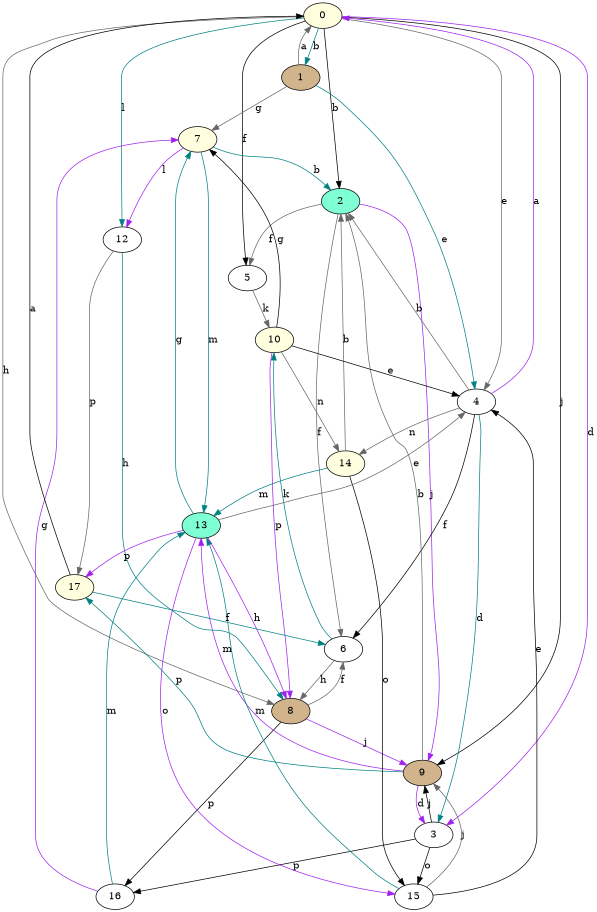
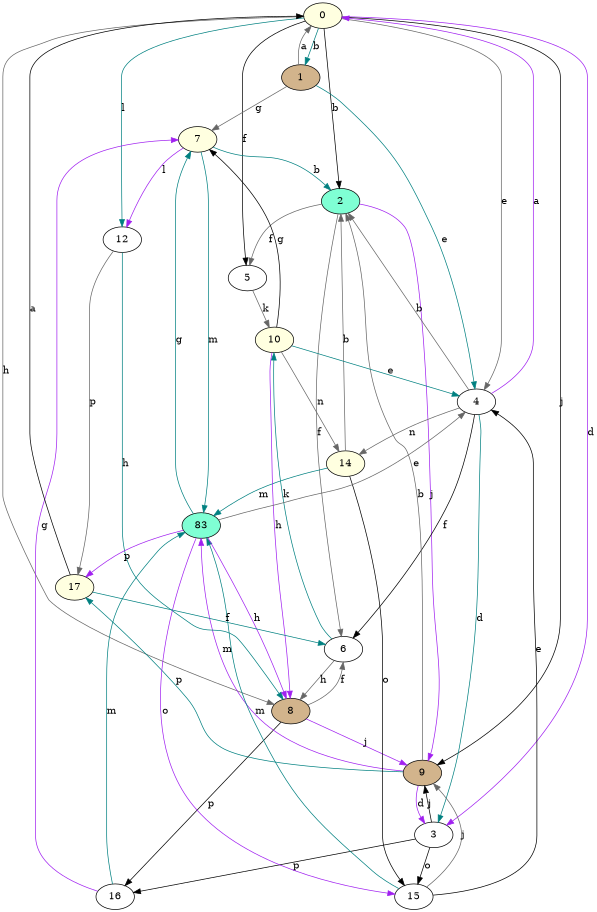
  strict digraph {
    node [fillcolor=white style=filled]
    edge [color=gray40]
    0 [fillcolor=lightyellow]
    1 [fillcolor=tan]
    2 [fillcolor=aquamarine]
    3
    4
    5
    8 [fillcolor=tan]
    9 [fillcolor=tan]
    12
    7 [fillcolor=lightyellow]
    6
    15
    16
    14 [fillcolor=lightyellow]
    10 [fillcolor=lightyellow]
-   13 [fillcolor=aquamarine]
+   13 [fillcolor=aquamarine label=83]
    17 [fillcolor=lightyellow]
    0 -> 1 [color=teal label=b]
    0 -> 2 [color=black label=b]
    0 -> 3 [color=purple label=d]
    0 -> 4 [label=e]
    0 -> 5 [color=black label=f]
    0 -> 8 [label=h]
    0 -> 9 [color=black label=j]
    0 -> 12 [color=teal label=l]
    1 -> 0 [label=a]
    1 -> 4 [color=teal label=e]
    1 -> 7 [label=g]
    2 -> 5 [label=f]
    2 -> 9 [color=purple label=j]
    2 -> 6 [label=f]
    3 -> 9 [color=black label=j]
    3 -> 15 [color=black label=o]
    3 -> 16 [color=black label=p]
    4 -> 0 [color=purple label=a]
    4 -> 2 [label=b]
    4 -> 3 [color=teal label=d]
    4 -> 6 [color=black label=f]
    4 -> 14 [label=n]
    5 -> 10 [label=k]
    8 -> 9 [color=purple label=j]
    8 -> 6 [label=f]
    8 -> 16 [color=black label=p]
    9 -> 2 [label=b]
    9 -> 3 [color=purple label=d]
    9 -> 13 [color=purple label=m]
    9 -> 17 [color=teal label=p]
    12 -> 8 [color=teal label=h]
    12 -> 17 [label=p]
    7 -> 2 [color=teal label=b]
    7 -> 12 [color=purple label=l]
    7 -> 13 [color=teal label=m]
    6 -> 8 [label=h]
    6 -> 10 [color=teal label=k]
    15 -> 4 [color=black label=e]
    15 -> 9 [label=j]
    15 -> 13 [color=teal label=m]
    16 -> 7 [color=purple label=g]
    16 -> 13 [color=teal label=m]
    14 -> 2 [label=b]
    14 -> 15 [color=black label=o]
    14 -> 13 [color=teal label=m]
-   10 -> 4 [color=black label=e]
-   10 -> 8 [color=purple label=p]
+   10 -> 4 [color=teal label=e]
+   10 -> 8 [color=purple label=h]
    10 -> 7 [color=black label=g]
    10 -> 14 [label=n]
    13 -> 4 [label=e]
    13 -> 8 [color=purple label=h]
    13 -> 7 [color=teal label=g]
    13 -> 15 [color=purple label=o]
    13 -> 17 [color=purple label=p]
    17 -> 0 [color=black label=a]
    17 -> 6 [color=teal label=f]
  }
